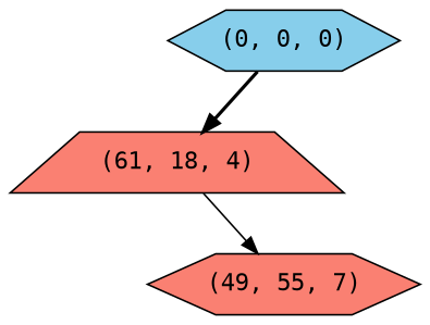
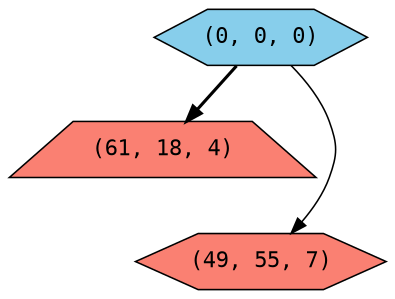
  digraph {
    fontname="DejaVu Sans Mono"
    node [fillcolor=salmon fontname="DejaVu Sans Mono" shape=hexagon style=filled]
    edge [fontname="DejaVu Sans Mono"]
    "(0, 0, 0)" [fillcolor=skyblue]
    n2 [label="(61, 18, 4)" shape=trapezium]
    "(49, 55, 7)"
    "(0, 0, 0)" -> n2 [style=bold]
-   n2 -> "(49, 55, 7)" [style=solid]
+   "(0, 0, 0)" -> "(49, 55, 7)" [style=solid]
  }
